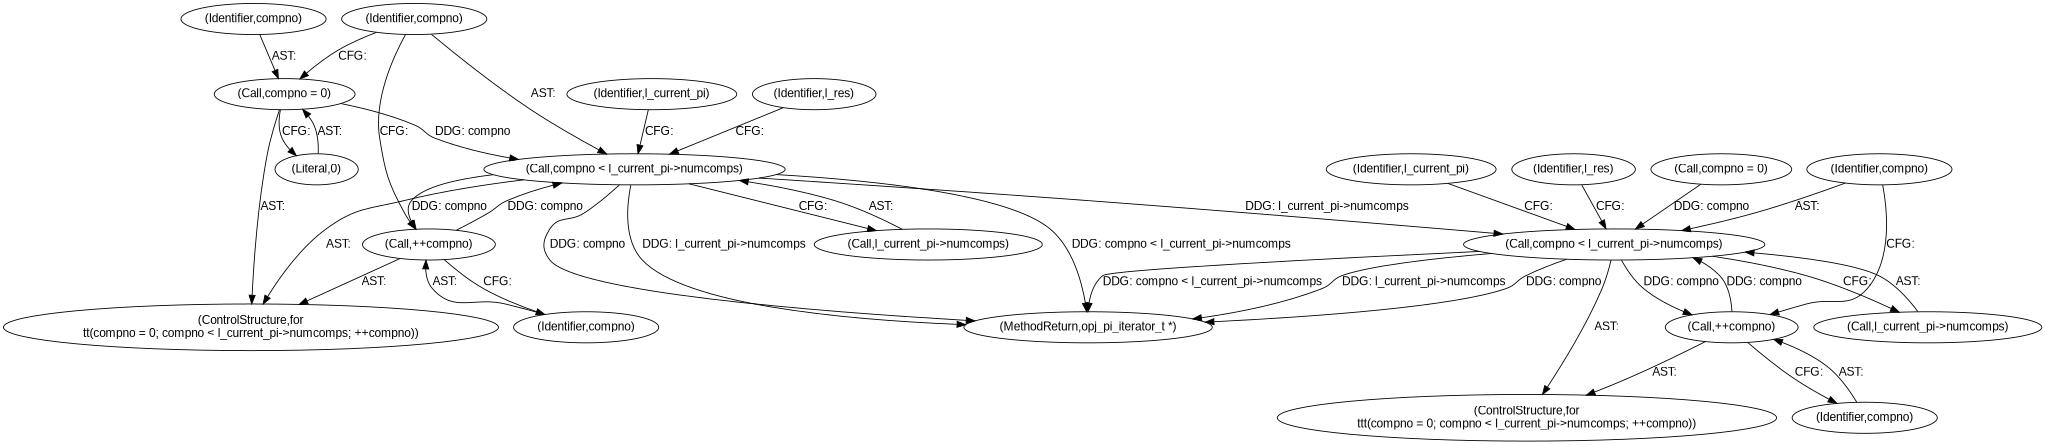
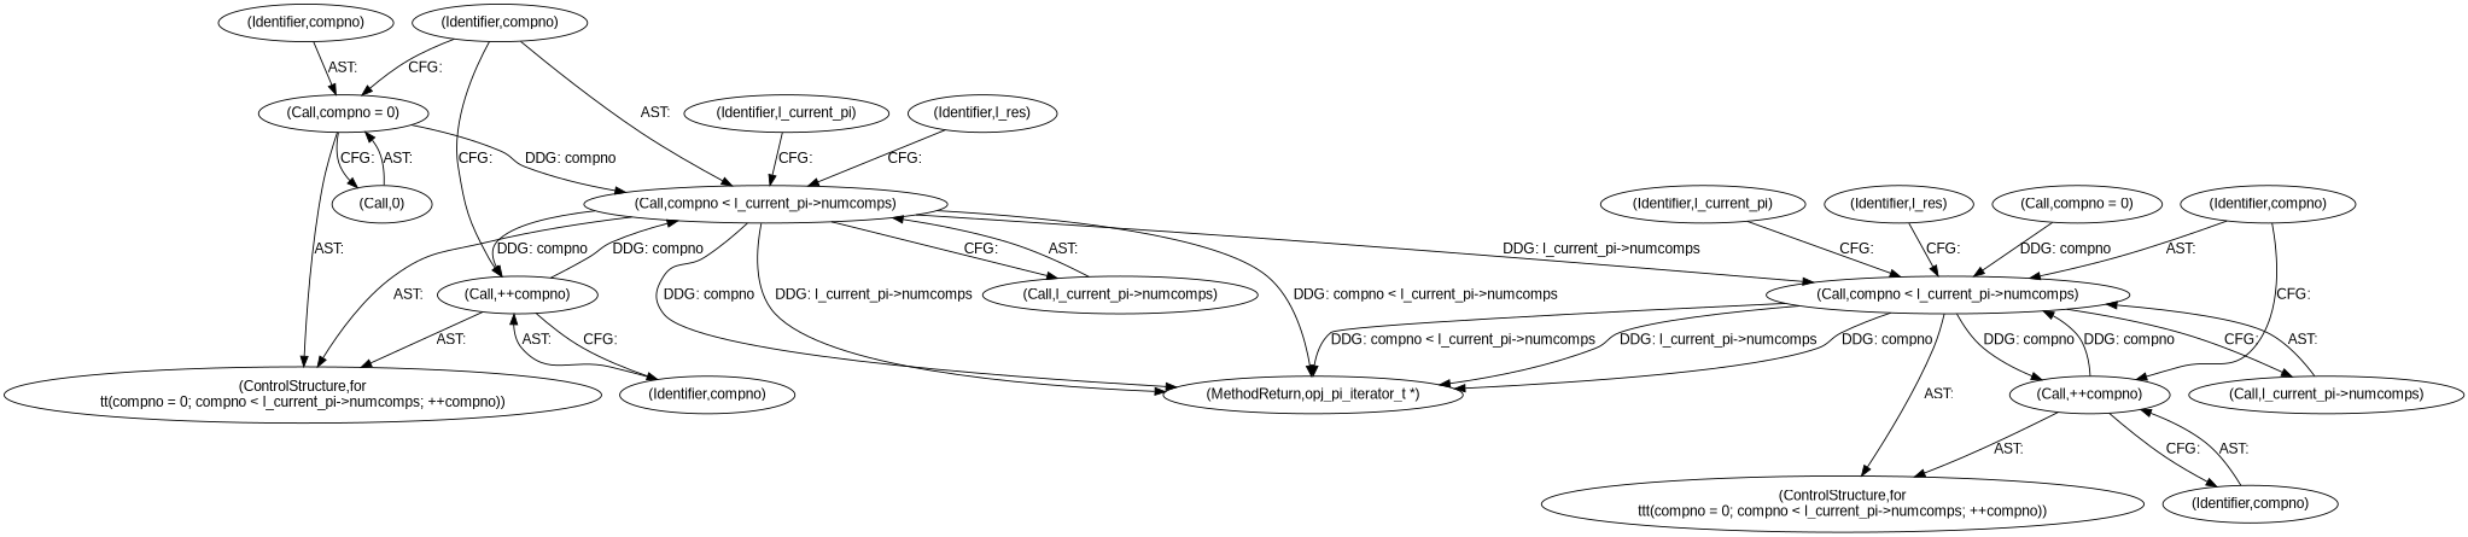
  digraph {
    fontname="Liberation Sans"
    node [fontname="Liberation Sans"]
    edge [fontname="Liberation Sans"]
    n1 [label="(Call,compno < l_current_pi->numcomps)"]
    n2 [label="(Call,++compno)"]
    n3 [label="(Call,compno < l_current_pi->numcomps)"]
    n4 [label="(Call,l_current_pi->numcomps)"]
    n5 [label="(MethodReturn,opj_pi_iterator_t *)"]
    n6 [label="(ControlStructure,for\n\t\t(compno = 0; compno < l_current_pi->numcomps; ++compno))"]
    n7 [label="(Call,compno = 0)"]
-   n8 [label="(Literal,0)"]
+   n8 [label="(Call,0)"]
    n9 [label="(Identifier,compno)"]
    n10 [label="(Call,++compno)"]
    n11 [label="(ControlStructure,for\n\t\t\t(compno = 0; compno < l_current_pi->numcomps; ++compno))"]
    n12 [label="(Call,l_current_pi->numcomps)"]
    n13 [label="(Identifier,compno)"]
    n14 [label="(Identifier,l_current_pi)"]
    n15 [label="(Identifier,l_current_pi)"]
    n16 [label="(Identifier,compno)"]
    n17 [label="(Identifier,compno)"]
    n18 [label="(Identifier,l_res)"]
    n19 [label="(Identifier,compno)"]
    n20 [label="(Identifier,l_res)"]
    n21 [label="(Call,compno = 0)"]
    n1 -> n2 [label="DDG: compno"]
    n1 -> n3 [label="DDG: l_current_pi->numcomps"]
    n1 -> n4 [label="CFG: "]
    n1 -> n5 [label="DDG: l_current_pi->numcomps"]
    n1 -> n5 [label="DDG: compno < l_current_pi->numcomps"]
    n1 -> n5 [label="DDG: compno"]
    n1 -> n6 [label="AST: "]
    n2 -> n1 [label="DDG: compno"]
    n2 -> n6 [label="AST: "]
    n2 -> n9 [label="CFG: "]
    n3 -> n5 [label="DDG: compno < l_current_pi->numcomps"]
    n3 -> n5 [label="DDG: l_current_pi->numcomps"]
    n3 -> n5 [label="DDG: compno"]
    n3 -> n10 [label="DDG: compno"]
    n3 -> n11 [label="AST: "]
    n3 -> n12 [label="CFG: "]
    n4 -> n1 [label="AST: "]
    n7 -> n1 [label="DDG: compno"]
    n7 -> n6 [label="AST: "]
    n7 -> n8 [label="CFG: "]
    n8 -> n7 [label="AST: "]
    n9 -> n2 [label="AST: "]
    n10 -> n3 [label="DDG: compno"]
    n10 -> n11 [label="AST: "]
    n10 -> n13 [label="CFG: "]
    n12 -> n3 [label="AST: "]
    n13 -> n10 [label="AST: "]
    n14 -> n1 [label="CFG: "]
    n15 -> n3 [label="CFG: "]
    n16 -> n3 [label="AST: "]
    n16 -> n10 [label="CFG: "]
    n17 -> n7 [label="AST: "]
    n18 -> n3 [label="CFG: "]
    n19 -> n1 [label="AST: "]
    n19 -> n2 [label="CFG: "]
    n19 -> n7 [label="CFG: "]
    n20 -> n1 [label="CFG: "]
    n21 -> n3 [label="DDG: compno"]
  }
